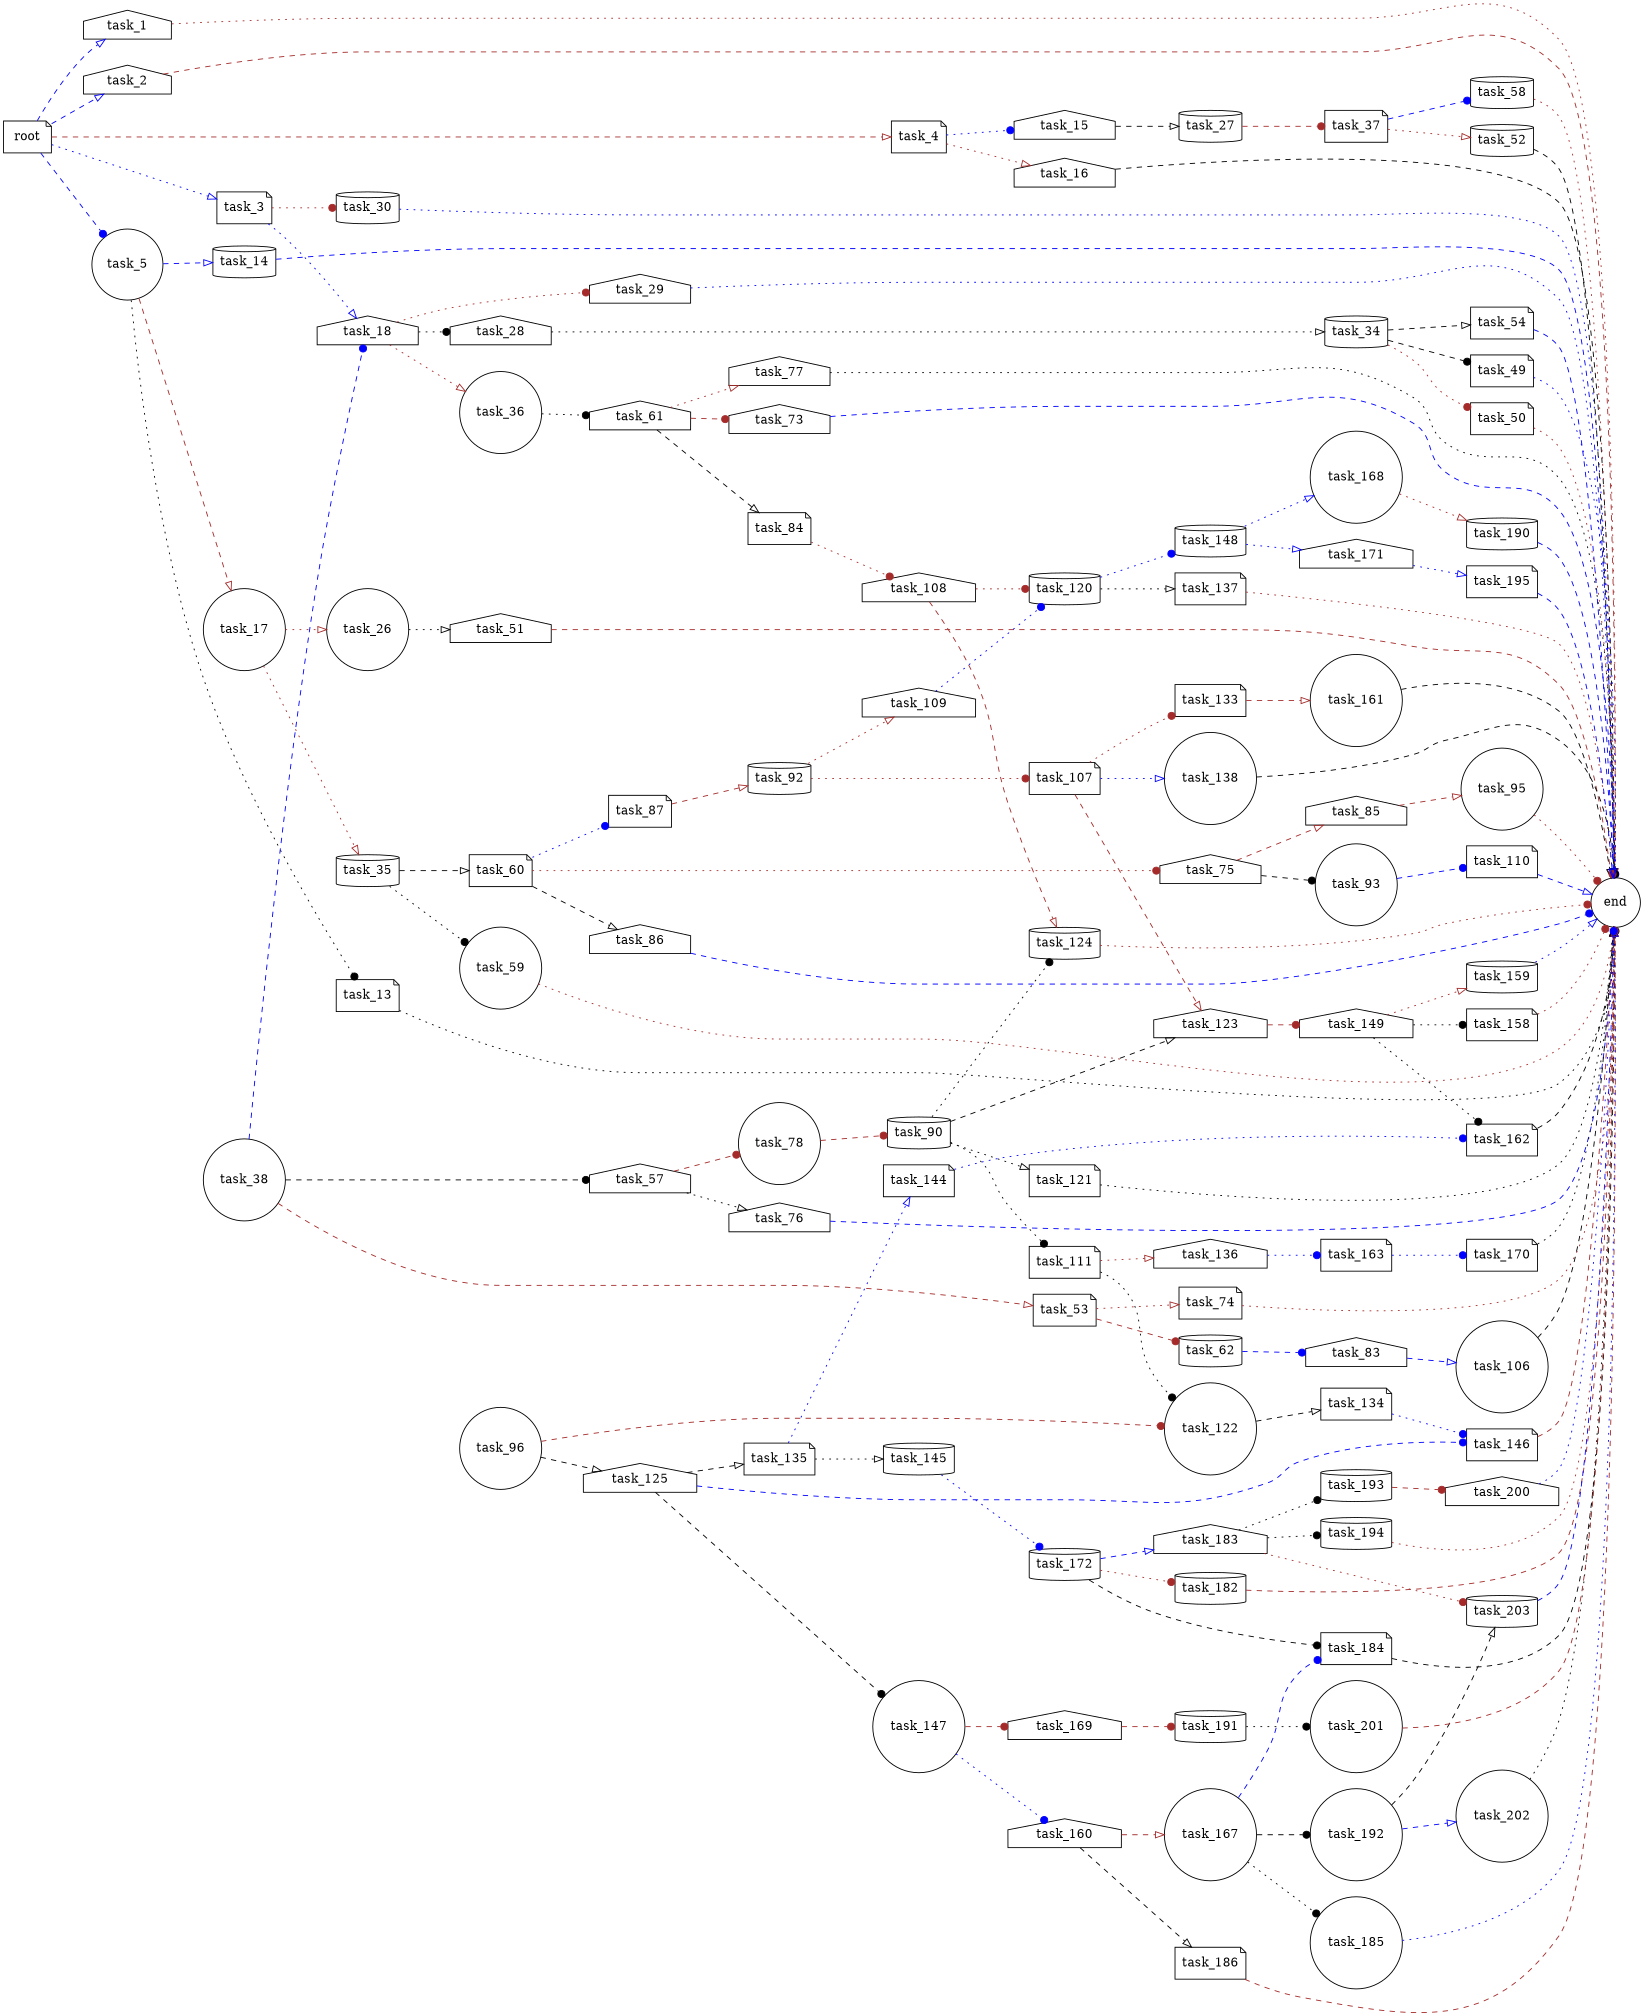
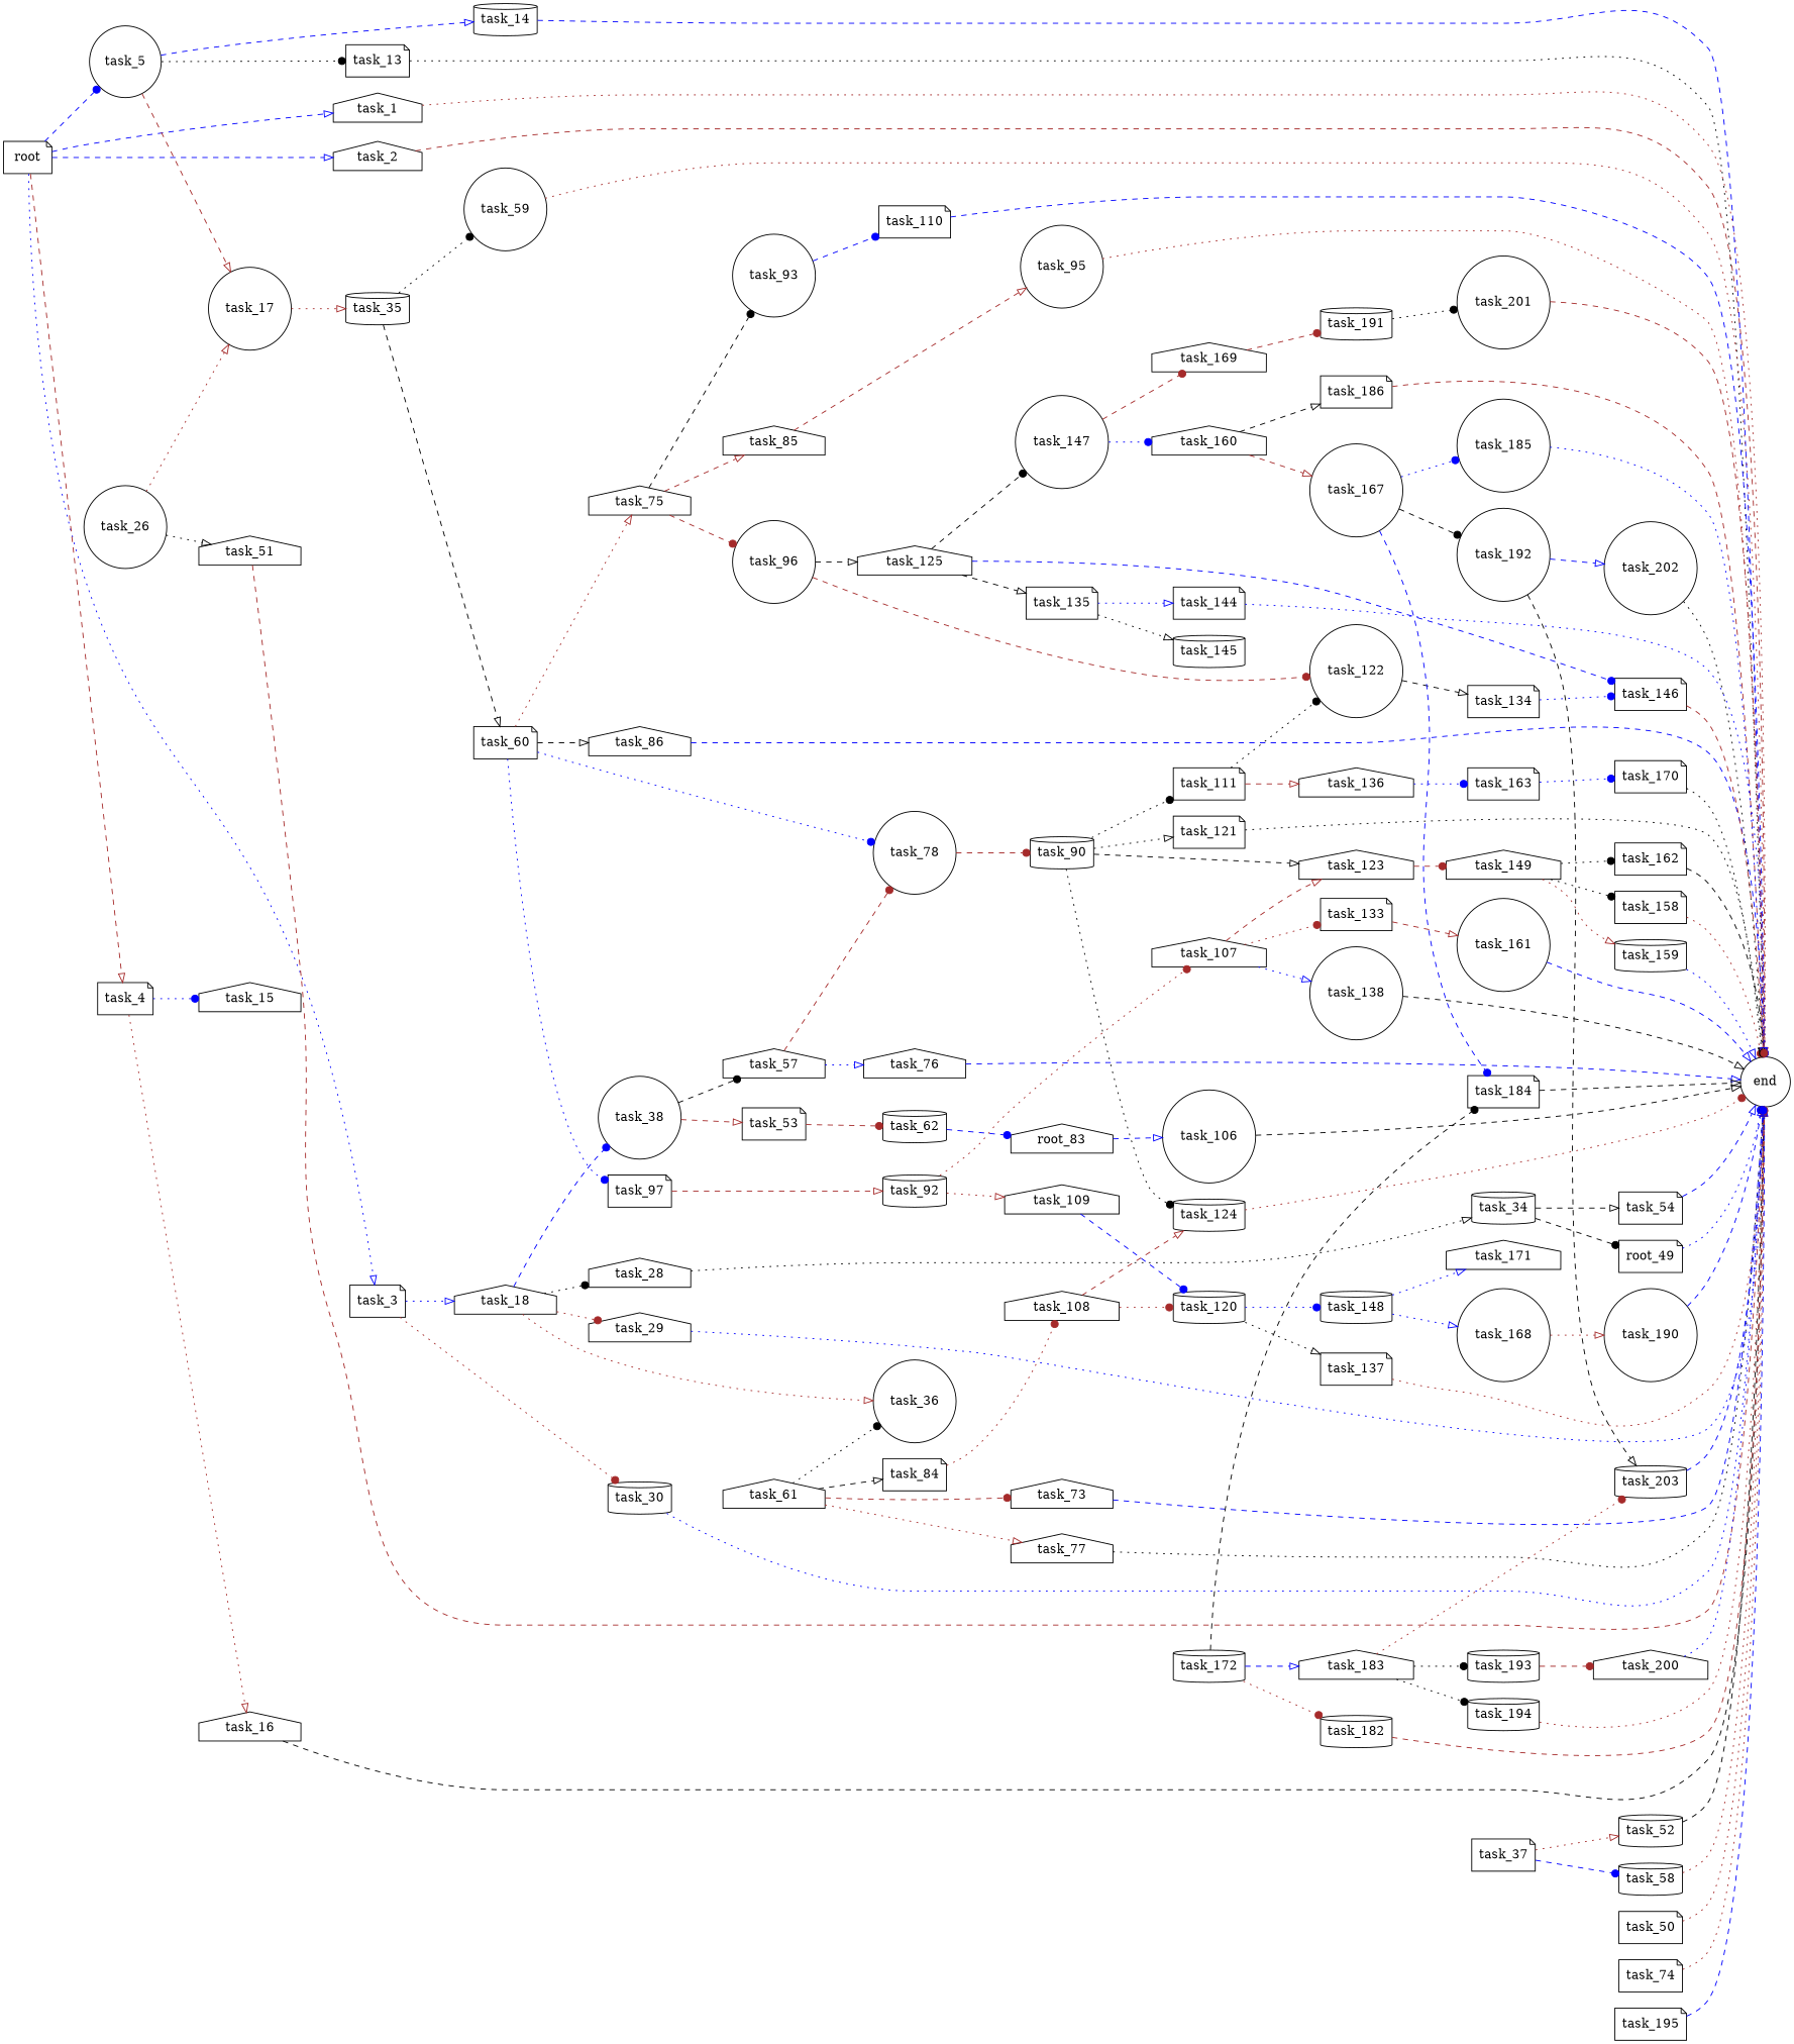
  digraph {
    rankdir=LR
    node [shape=note]
    edge [arrowhead=dot color=brown style=dotted]
    root
    task_1 [shape=house]
    task_2 [shape=house]
    task_3
    task_4
    task_5 [shape=circle]
    end [shape=circle]
    task_18 [shape=house]
    task_30 [shape=cylinder]
    task_15 [shape=house]
    task_16 [shape=house]
    task_13
    task_14 [shape=cylinder]
    task_17 [shape=circle]
    task_28 [shape=house]
    task_29 [shape=house]
    task_36 [shape=circle]
    task_38 [shape=circle]
-   task_27 [shape=cylinder]
    task_26 [shape=circle]
    task_35 [shape=cylinder]
    task_37
    task_51 [shape=house]
    task_59 [shape=circle]
    task_60
    task_34 [shape=cylinder]
    task_61 [shape=house]
    task_53
    task_57 [shape=house]
    task_52 [shape=cylinder]
    task_58 [shape=cylinder]
-   task_49
+   task_49 [label=root_49]
    task_50
    task_54
    task_78 [shape=circle]
    task_75 [shape=house]
    task_86 [shape=house]
-   task_87
+   task_87 [label=task_97]
    task_73 [shape=house]
    task_77 [shape=house]
    task_84
    task_62 [shape=cylinder]
    task_74
    task_76 [shape=house]
-   task_83 [shape=house]
+   task_83 [shape=house label=root_83]
    n46 [label=task_90 shape=cylinder]
    task_85 [shape=house]
    task_93 [shape=circle]
    task_96 [shape=circle]
    task_92 [shape=cylinder]
    task_108 [shape=house]
    task_106 [shape=circle]
    task_95 [shape=circle]
    task_110
    task_122 [shape=circle]
    task_125 [shape=house]
    task_111
    task_121
    task_123 [shape=house]
    task_124 [shape=cylinder]
    task_120 [shape=cylinder]
-   task_107
+   task_107 [shape=house]
    task_109 [shape=house]
    task_133
    task_138 [shape=circle]
    task_136 [shape=house]
    task_149 [shape=house]
    task_134
    task_135
    task_146
    task_147 [shape=circle]
    task_161 [shape=circle]
    task_137
    task_148 [shape=cylinder]
    task_163
    task_168 [shape=circle]
    task_171 [shape=house]
    task_158
    task_159 [shape=cylinder]
    task_162
    task_144
    task_145 [shape=cylinder]
    task_160 [shape=house]
    task_169 [shape=house]
    task_172 [shape=cylinder]
    task_170
    task_184
    task_182 [shape=cylinder]
    task_183 [shape=house]
    task_167 [shape=circle]
    task_186
    task_191 [shape=cylinder]
-   task_190 [shape=cylinder]
+   task_190 [shape=circle]
    task_195
    task_185 [shape=circle]
    task_192 [shape=circle]
    task_203 [shape=cylinder]
    task_202 [shape=circle]
    task_201 [shape=circle]
    task_193 [shape=cylinder]
    task_194 [shape=cylinder]
    task_200 [shape=house]
    root -> task_1 [arrowhead=onormal color=blue style=dashed]
    root -> task_2 [arrowhead=onormal color=blue style=dashed]
    root -> task_3 [arrowhead=onormal color=blue]
    root -> task_4 [arrowhead=onormal style=dashed]
    root -> task_5 [color=blue style=dashed]
    task_1 -> end [arrowhead=onormal]
    task_2 -> end [style=dashed]
    task_3 -> task_18 [arrowhead=onormal color=blue]
    task_3 -> task_30
    task_4 -> task_15 [color=blue]
    task_4 -> task_16 [arrowhead=onormal]
    task_5 -> task_13 [color=black]
    task_5 -> task_14 [arrowhead=onormal color=blue style=dashed]
    task_5 -> task_17 [arrowhead=onormal style=dashed]
    task_18 -> task_28 [color=black]
    task_18 -> task_29
    task_18 -> task_36 [arrowhead=onormal]
-   task_38 -> task_18 [color=blue style=dashed]
+   task_18 -> task_38 [color=blue style=dashed]
    task_30 -> end [color=blue]
-   task_15 -> task_27 [arrowhead=onormal color=black style=dashed]
    task_16 -> end [arrowhead=onormal color=black style=dashed]
    task_13 -> end [color=black]
    task_14 -> end [color=blue style=dashed]
-   task_17 -> task_26 [arrowhead=onormal]
+   task_26 -> task_17 [arrowhead=onormal]
    task_17 -> task_35 [arrowhead=onormal]
    task_28 -> task_34 [arrowhead=onormal color=black]
    task_29 -> end [arrowhead=onormal color=blue]
-   task_36 -> task_61 [color=black]
+   task_61 -> task_36 [color=black]
    task_38 -> task_53 [arrowhead=onormal style=dashed]
    task_38 -> task_57 [color=black style=dashed]
-   task_27 -> task_37 [style=dashed]
    task_26 -> task_51 [arrowhead=onormal color=black]
    task_35 -> task_59 [color=black]
    task_35 -> task_60 [arrowhead=onormal color=black style=dashed]
    task_37 -> task_52 [arrowhead=onormal]
    task_37 -> task_58 [color=blue style=dashed]
    task_51 -> end [arrowhead=onormal style=dashed]
    task_59 -> end [arrowhead=onormal]
-   task_60 -> task_75
+   task_60 -> task_78 [color=blue]
+   task_60 -> task_75 [arrowhead=onormal]
    task_60 -> task_86 [arrowhead=onormal color=black style=dashed]
    task_60 -> task_87 [color=blue]
    task_34 -> task_49 [color=black style=dashed]
-   task_34 -> task_50
    task_34 -> task_54 [arrowhead=onormal color=black style=dashed]
    task_61 -> task_73 [style=dashed]
    task_61 -> task_77 [arrowhead=onormal]
    task_61 -> task_84 [arrowhead=onormal color=black style=dashed]
    task_53 -> task_62 [style=dashed]
-   task_53 -> task_74 [arrowhead=onormal]
    task_57 -> task_78 [style=dashed]
-   task_57 -> task_76 [arrowhead=onormal color=black]
+   task_57 -> task_76 [arrowhead=onormal color=blue]
    task_52 -> end [color=black style=dashed]
    task_58 -> end
    task_49 -> end [color=blue]
    task_50 -> end [arrowhead=onormal]
    task_54 -> end [arrowhead=onormal color=blue style=dashed]
    task_78 -> n46 [style=dashed]
    task_75 -> task_85 [arrowhead=onormal style=dashed]
    task_75 -> task_93 [color=black style=dashed]
+   task_75 -> task_96 [style=dashed]
    task_86 -> end [color=blue style=dashed]
    task_87 -> task_92 [arrowhead=onormal style=dashed]
    task_73 -> end [color=blue style=dashed]
    task_77 -> end [color=black]
    task_84 -> task_108
    task_62 -> task_83 [color=blue style=dashed]
    task_74 -> end [arrowhead=onormal]
    task_76 -> end [arrowhead=onormal color=blue style=dashed]
    task_83 -> task_106 [arrowhead=onormal color=blue style=dashed]
    n46 -> task_111 [color=black]
    n46 -> task_121 [arrowhead=onormal color=black]
    n46 -> task_123 [arrowhead=onormal color=black style=dashed]
    n46 -> task_124 [color=black]
    task_85 -> task_95 [arrowhead=onormal style=dashed]
    task_93 -> task_110 [color=blue style=dashed]
    task_96 -> task_122 [style=dashed]
    task_96 -> task_125 [arrowhead=onormal color=black style=dashed]
    task_92 -> task_107
    task_92 -> task_109 [arrowhead=onormal]
    task_108 -> task_124 [arrowhead=onormal style=dashed]
    task_108 -> task_120
    task_106 -> end [arrowhead=onormal color=black style=dashed]
    task_95 -> end
    task_110 -> end [arrowhead=onormal color=blue style=dashed]
    task_122 -> task_134 [arrowhead=onormal color=black style=dashed]
    task_125 -> task_135 [arrowhead=onormal color=black style=dashed]
    task_125 -> task_146 [color=blue style=dashed]
    task_125 -> task_147 [color=black style=dashed]
    task_111 -> task_122 [color=black]
-   task_111 -> task_136 [arrowhead=onormal]
+   task_111 -> task_136 [arrowhead=onormal style=dashed]
    task_121 -> end [arrowhead=onormal color=black]
    task_123 -> task_149 [style=dashed]
    task_124 -> end
    task_120 -> task_137 [arrowhead=onormal color=black]
    task_120 -> task_148 [color=blue]
    task_107 -> task_123 [arrowhead=onormal style=dashed]
    task_107 -> task_133
    task_107 -> task_138 [arrowhead=onormal color=blue]
-   task_109 -> task_120 [color=blue]
+   task_109 -> task_120 [color=blue style=dashed]
    task_133 -> task_161 [arrowhead=onormal style=dashed]
    task_138 -> end [arrowhead=onormal color=black style=dashed]
    task_136 -> task_163 [color=blue]
    task_149 -> task_158 [color=black]
    task_149 -> task_159 [arrowhead=onormal]
    task_149 -> task_162 [color=black]
    task_134 -> task_146 [color=blue]
    task_135 -> task_144 [arrowhead=onormal color=blue]
    task_135 -> task_145 [arrowhead=onormal color=black]
    task_146 -> end [arrowhead=onormal style=dashed]
    task_147 -> task_160 [color=blue]
    task_147 -> task_169 [style=dashed]
-   task_161 -> end [arrowhead=onormal color=black style=dashed]
+   task_161 -> end [arrowhead=onormal color=blue style=dashed]
    task_137 -> end
    task_148 -> task_168 [arrowhead=onormal color=blue]
    task_148 -> task_171 [arrowhead=onormal color=blue]
    task_163 -> task_170 [color=blue]
    task_168 -> task_190 [arrowhead=onormal]
-   task_171 -> task_195 [arrowhead=onormal color=blue]
    task_158 -> end
    task_159 -> end [arrowhead=onormal color=blue]
    task_162 -> end [color=black style=dashed]
-   task_144 -> task_162 [color=blue]
-   task_145 -> task_172 [color=blue]
+   task_144 -> end [color=blue]
    task_160 -> task_167 [arrowhead=onormal style=dashed]
    task_160 -> task_186 [arrowhead=onormal color=black style=dashed]
    task_169 -> task_191 [style=dashed]
    task_172 -> task_184 [color=black style=dashed]
    task_172 -> task_182
    task_172 -> task_183 [arrowhead=onormal color=blue style=dashed]
    task_170 -> end [arrowhead=onormal color=black]
    task_184 -> end [arrowhead=onormal color=black style=dashed]
    task_182 -> end [arrowhead=onormal style=dashed]
    task_183 -> task_203
    task_183 -> task_193 [color=black]
    task_183 -> task_194 [color=black]
    task_167 -> task_184 [color=blue style=dashed]
-   task_167 -> task_185 [color=black]
+   task_167 -> task_185 [color=blue]
    task_167 -> task_192 [color=black style=dashed]
    task_186 -> end [arrowhead=onormal style=dashed]
    task_191 -> task_201 [color=black]
    task_190 -> end [arrowhead=onormal color=blue style=dashed]
    task_195 -> end [arrowhead=onormal color=blue style=dashed]
    task_185 -> end [arrowhead=onormal color=blue]
    task_192 -> task_203 [arrowhead=onormal color=black style=dashed]
    task_192 -> task_202 [arrowhead=onormal color=blue style=dashed]
    task_203 -> end [color=blue style=dashed]
    task_202 -> end [color=black]
    task_201 -> end [style=dashed]
    task_193 -> task_200 [style=dashed]
    task_194 -> end
    task_200 -> end [color=blue]
  }
